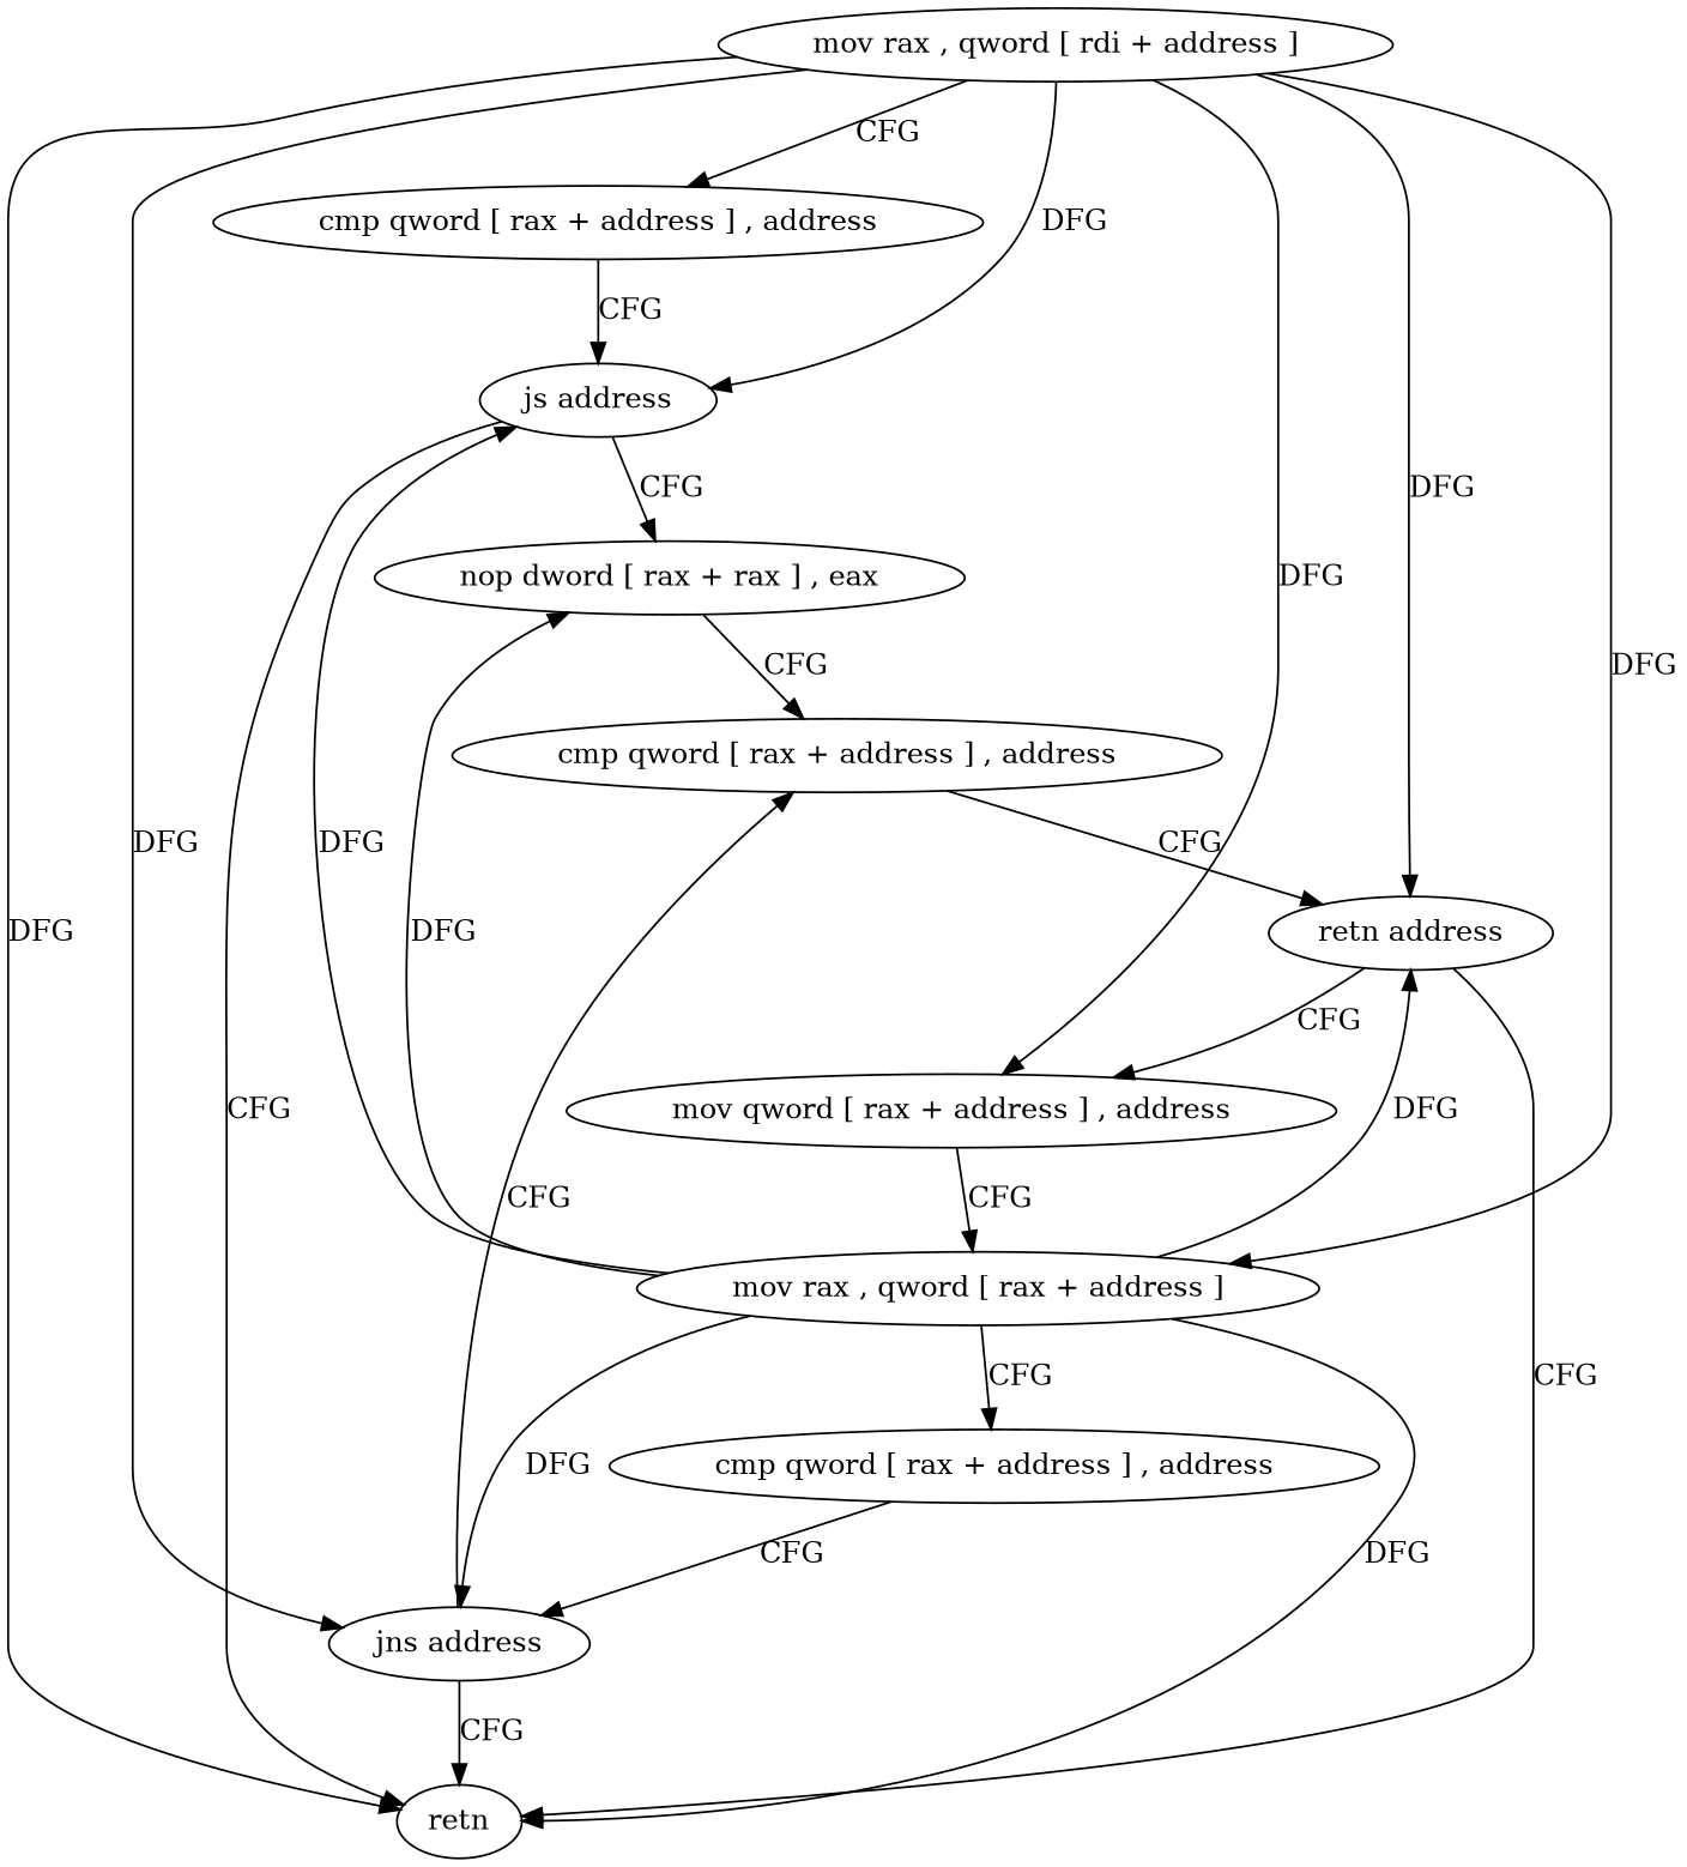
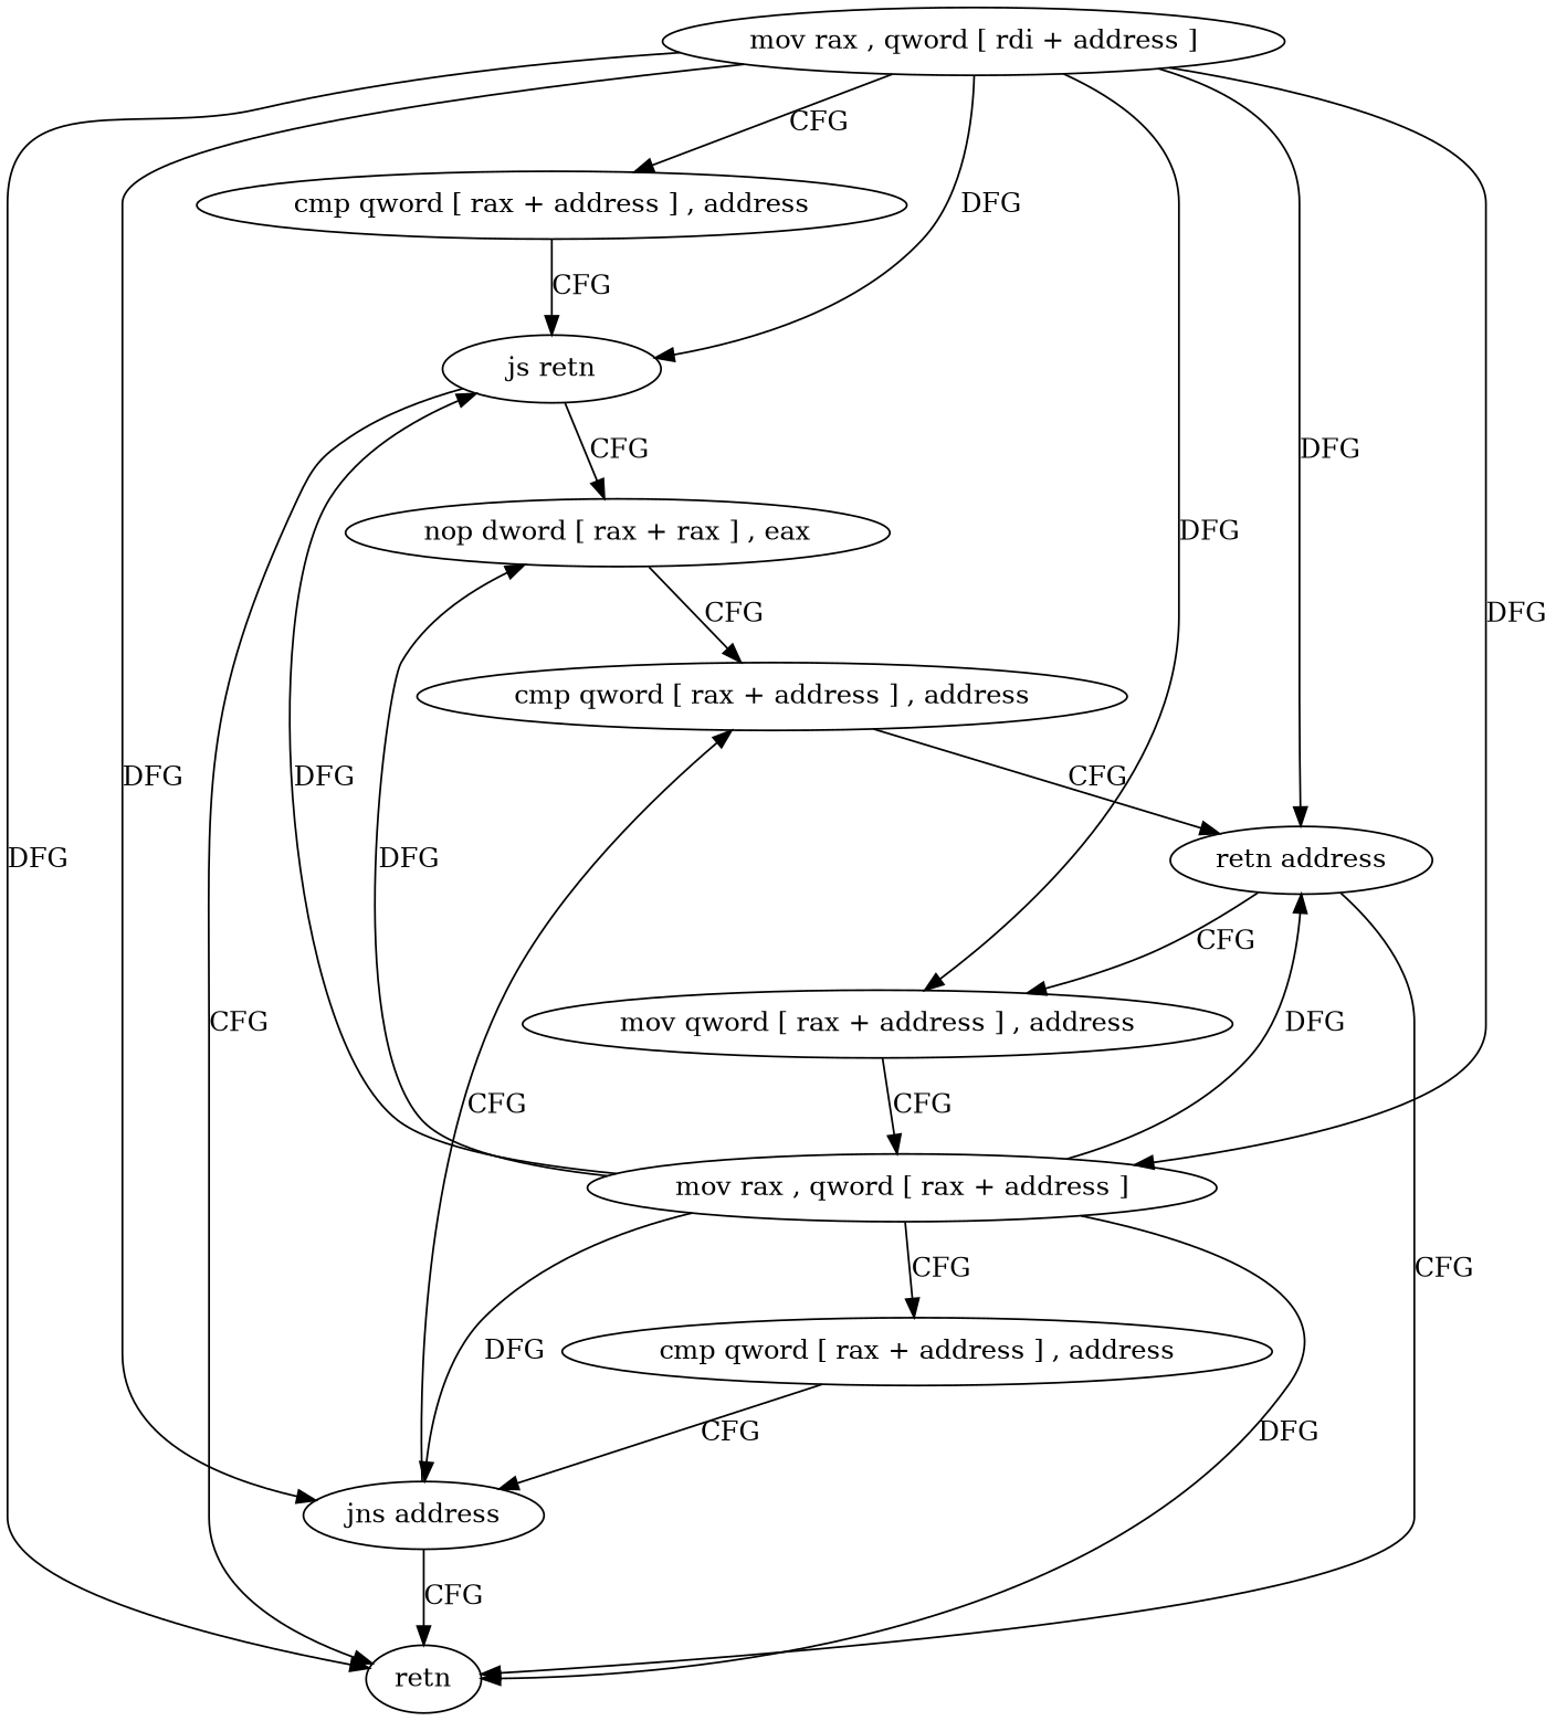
  digraph {
    n1 [label="mov rax , qword [ rdi + address ]"]
    n2 [label="cmp qword [ rax + address ] , address"]
-   n3 [label="js address"]
+   n3 [label="js retn"]
    n4 [label=retn]
    n5 [label="mov qword [ rax + address ] , address"]
    n6 [label="mov rax , qword [ rax + address ]"]
    n7 [label="jns address"]
    n8 [label="retn address"]
    n9 [label="nop dword [ rax + rax ] , eax"]
    n10 [label="cmp qword [ rax + address ] , address"]
    n11 [label="cmp qword [ rax + address ] , address"]
    n1 -> n2 [label=CFG]
    n1 -> n3 [label=DFG]
    n1 -> n4 [label=DFG]
    n1 -> n5 [label=DFG]
    n1 -> n6 [label=DFG]
    n1 -> n7 [label=DFG]
    n1 -> n8 [label=DFG]
    n2 -> n3 [label=CFG]
    n3 -> n4 [label=CFG]
    n3 -> n9 [label=CFG]
    n5 -> n6 [label=CFG]
    n6 -> n3 [label=DFG]
    n6 -> n4 [label=DFG]
    n6 -> n7 [label=DFG]
    n6 -> n8 [label=DFG]
    n6 -> n9 [label=DFG]
    n6 -> n10 [label=CFG]
    n7 -> n4 [label=CFG]
    n7 -> n11 [label=CFG]
    n8 -> n4 [label=CFG]
    n8 -> n5 [label=CFG]
    n9 -> n11 [label=CFG]
    n10 -> n7 [label=CFG]
    n11 -> n8 [label=CFG]
  }
